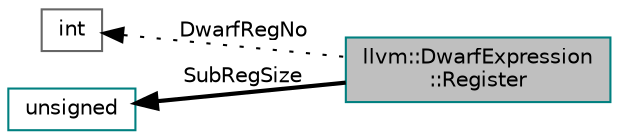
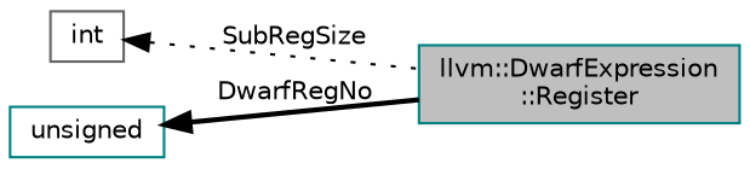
  digraph {
    rankdir=LR
    node [color=teal fontname=Helvetica fontsize=10 shape=record]
    edge [color=black dir=back fontname=Helvetica fontsize=10 labelfontname=Helvetica labelfontsize=10]
    n1 [fillcolor=grey75 fontcolor=black height=0.2 label="llvm::DwarfExpression\l::Register" style=filled width=0.4]
    n2 [color=gray40 height=0.2 label=int width=0.4]
    n3 [height=0.2 label=unsigned width=0.4]
-   n2 -> n1 [label=" DwarfRegNo" style=dotted]
-   n3 -> n1 [label=" SubRegSize" style=bold]
+   n2 -> n1 [label=" SubRegSize" style=dotted]
+   n3 -> n1 [label=" DwarfRegNo" style=bold]
  }
